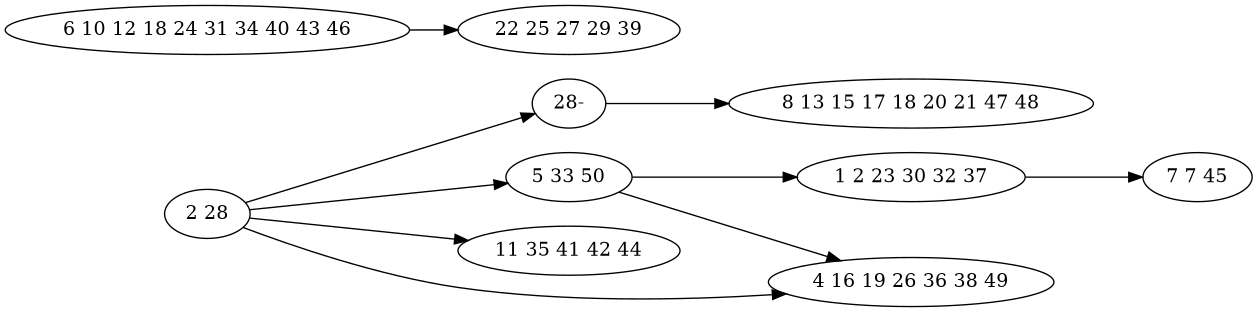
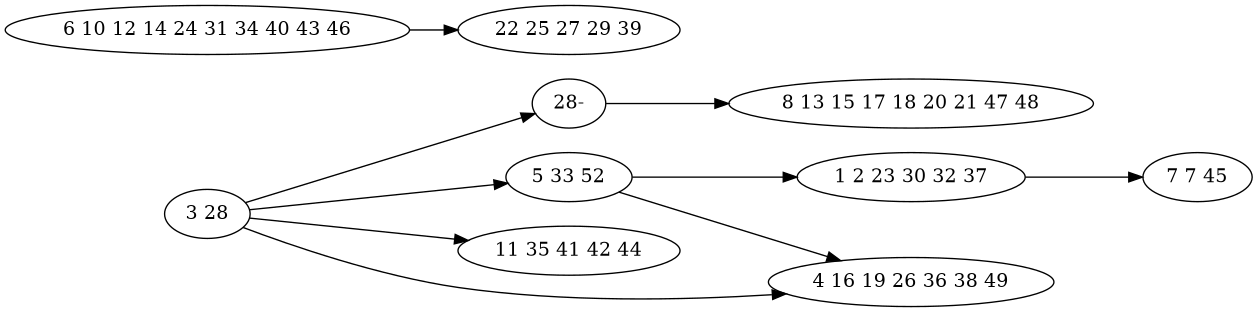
  digraph {
    rankdir=LR
-   n1 [label="2 28"]
-   n2 [label="5 33 50"]
+   n1 [label="3 28"]
+   n2 [label="5 33 52"]
    n3 [label="28-"]
    n4 [label="11 35 41 42 44"]
    n5 [label="4 16 19 26 36 38 49"]
-   n6 [label="6 10 12 18 24 31 34 40 43 46"]
+   n6 [label="6 10 12 14 24 31 34 40 43 46"]
    n7 [label="22 25 27 29 39"]
    n8 [label="1 2 23 30 32 37"]
    n9 [label="8 13 15 17 18 20 21 47 48"]
    n10 [label="7 7 45"]
    n1 -> n2
    n1 -> n3
    n1 -> n4
    n1 -> n5
    n2 -> n5
    n2 -> n8
    n3 -> n9
    n6 -> n7
    n8 -> n10
  }
